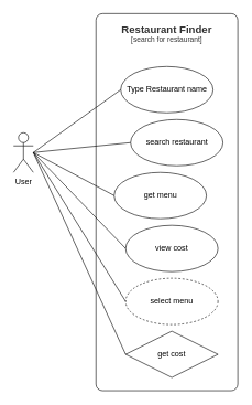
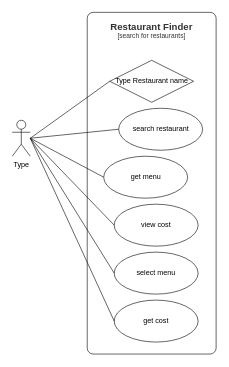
  <mxCell id="0" />
  <mxCell id="1" parent="0" />
- <mxCell id="2" value="&lt;font style=&quot;font-size: 16px&quot;&gt;&lt;b&gt;&lt;div style=&quot;&quot;&gt;Restaurant Finder&lt;/div&gt;&lt;/b&gt;&lt;/font&gt;&lt;div style=&quot;&quot;&gt;[search for restaurant]&lt;/div&gt;" style="rounded=1;fontSize=11;whiteSpace=wrap;html=1;arcSize=20;fillColor=none;strokeColor=#000000;fontColor=#333333;labelBackgroundColor=none;align=center;verticalAlign=top;labelBorderColor=none;spacingTop=0;spacing=10;metaEdit=1;rotatable=0;perimeter=rectanglePerimeter;noLabel=0;labelPadding=0;allowArrows=0;connectable=0;expand=0;recursiveResize=0;editable=1;pointerEvents=0;absoluteArcSize=1;metaData={&quot;c4Type&quot;:{&quot;editable&quot;:false}};points=[[0.25,0,0],[0.5,0,0],[0.75,0,0],[1,0.25,0],[1,0.5,0],[1,0.75,0],[0.75,1,0],[0.5,1,0],[0.25,1,0],[0,0.75,0],[0,0.5,0],[0,0.25,0]];direction=west;" vertex="1" parent="1"><mxGeometry x="145" y="20" width="215" height="570" as="geometry" /></mxCell>
- <mxCell id="3" value="User" style="shape=umlActor;html=1;verticalLabelPosition=bottom;verticalAlign=top;align=center;" vertex="1" parent="1"><mxGeometry x="20" y="200" width="30" height="60" as="geometry" /></mxCell>
- <mxCell id="4" value="Type Restaurant name" style="ellipse;whiteSpace=wrap;html=1;" vertex="1" parent="1"><mxGeometry x="182.5" y="100" width="140" height="70" as="geometry" /></mxCell>
+ <mxCell id="2" value="&lt;font style=&quot;font-size: 16px&quot;&gt;&lt;b&gt;&lt;div style=&quot;&quot;&gt;Restaurant Finder&lt;/div&gt;&lt;/b&gt;&lt;/font&gt;&lt;div style=&quot;&quot;&gt;[search for restaurants]&lt;/div&gt;" style="rounded=1;fontSize=11;whiteSpace=wrap;html=1;arcSize=20;fillColor=none;strokeColor=#000000;fontColor=#333333;labelBackgroundColor=none;align=center;verticalAlign=top;labelBorderColor=none;spacingTop=0;spacing=10;metaEdit=1;rotatable=0;perimeter=rectanglePerimeter;noLabel=0;labelPadding=0;allowArrows=0;connectable=0;expand=0;recursiveResize=0;editable=1;pointerEvents=0;absoluteArcSize=1;metaData={&quot;c4Type&quot;:{&quot;editable&quot;:false}};points=[[0.25,0,0],[0.5,0,0],[0.75,0,0],[1,0.25,0],[1,0.5,0],[1,0.75,0],[0.75,1,0],[0.5,1,0],[0.25,1,0],[0,0.75,0],[0,0.5,0],[0,0.25,0]];direction=west;" vertex="1" parent="1"><mxGeometry x="145" y="20" width="215" height="570" as="geometry" /></mxCell>
+ <mxCell id="3" value="Type" style="shape=umlActor;html=1;verticalLabelPosition=bottom;verticalAlign=top;align=center;" vertex="1" parent="1"><mxGeometry x="20" y="200" width="30" height="60" as="geometry" /></mxCell>
+ <mxCell id="4" value="Type Restaurant name" style="rhombus;whiteSpace=wrap;html=1;" vertex="1" parent="1"><mxGeometry x="182.5" y="100" width="140" height="70" as="geometry" /></mxCell>
  <mxCell id="5" value="search restaurant" style="ellipse;whiteSpace=wrap;html=1;" vertex="1" parent="1"><mxGeometry x="197.5" y="180" width="140" height="70" as="geometry" /></mxCell>
  <mxCell id="6" value="get menu" style="ellipse;whiteSpace=wrap;html=1;" vertex="1" parent="1"><mxGeometry x="172.5" y="260" width="140" height="70" as="geometry" /></mxCell>
  <mxCell id="7" value="view cost" style="ellipse;whiteSpace=wrap;html=1;" vertex="1" parent="1"><mxGeometry x="190" y="340" width="140" height="70" as="geometry" /></mxCell>
- <mxCell id="8" value="select menu" style="ellipse;whiteSpace=wrap;html=1;dashed=1;" vertex="1" parent="1"><mxGeometry x="190" y="420" width="140" height="70" as="geometry" /></mxCell>
- <mxCell id="9" value="get cost" style="rhombus;whiteSpace=wrap;html=1;" vertex="1" parent="1"><mxGeometry x="190" y="500" width="140" height="70" as="geometry" /></mxCell>
+ <mxCell id="8" value="select menu" style="ellipse;whiteSpace=wrap;html=1;" vertex="1" parent="1"><mxGeometry x="190" y="420" width="140" height="70" as="geometry" /></mxCell>
+ <mxCell id="9" value="get cost" style="ellipse;whiteSpace=wrap;html=1;" vertex="1" parent="1"><mxGeometry x="190" y="500" width="140" height="70" as="geometry" /></mxCell>
  <mxCell id="10" value="" style="edgeStyle=none;html=1;endArrow=none;verticalAlign=bottom;rounded=0;entryX=0;entryY=0.5;entryDx=0;entryDy=0;" edge="1" parent="1" target="4"><mxGeometry width="160" relative="1" as="geometry"><mxPoint x="50" y="230" as="sourcePoint" /><mxPoint x="210" y="230" as="targetPoint" /></mxGeometry></mxCell>
  <mxCell id="11" value="" style="edgeStyle=none;html=1;endArrow=none;verticalAlign=bottom;rounded=0;entryX=0;entryY=0.5;entryDx=0;entryDy=0;" edge="1" parent="1" target="5"><mxGeometry width="160" relative="1" as="geometry"><mxPoint x="50" y="230" as="sourcePoint" /><mxPoint x="210" y="230" as="targetPoint" /></mxGeometry></mxCell>
  <mxCell id="12" value="" style="edgeStyle=none;html=1;endArrow=none;verticalAlign=bottom;rounded=0;entryX=0;entryY=0.5;entryDx=0;entryDy=0;" edge="1" parent="1" target="6"><mxGeometry width="160" relative="1" as="geometry"><mxPoint x="50" y="230" as="sourcePoint" /><mxPoint x="210" y="230" as="targetPoint" /></mxGeometry></mxCell>
  <mxCell id="13" value="" style="edgeStyle=none;html=1;endArrow=none;verticalAlign=bottom;rounded=0;entryX=0;entryY=0.5;entryDx=0;entryDy=0;" edge="1" parent="1" target="7"><mxGeometry width="160" relative="1" as="geometry"><mxPoint x="50" y="230" as="sourcePoint" /><mxPoint x="210" y="230" as="targetPoint" /></mxGeometry></mxCell>
  <mxCell id="14" value="" style="edgeStyle=none;html=1;endArrow=none;verticalAlign=bottom;rounded=0;entryX=0;entryY=0.5;entryDx=0;entryDy=0;" edge="1" parent="1" target="8"><mxGeometry width="160" relative="1" as="geometry"><mxPoint x="50" y="230" as="sourcePoint" /><mxPoint x="210" y="320" as="targetPoint" /></mxGeometry></mxCell>
  <mxCell id="15" value="" style="edgeStyle=none;html=1;endArrow=none;verticalAlign=bottom;rounded=0;entryX=0;entryY=0.5;entryDx=0;entryDy=0;" edge="1" parent="1" target="9"><mxGeometry width="160" relative="1" as="geometry"><mxPoint x="50" y="230" as="sourcePoint" /><mxPoint x="180" y="350" as="targetPoint" /></mxGeometry></mxCell>
